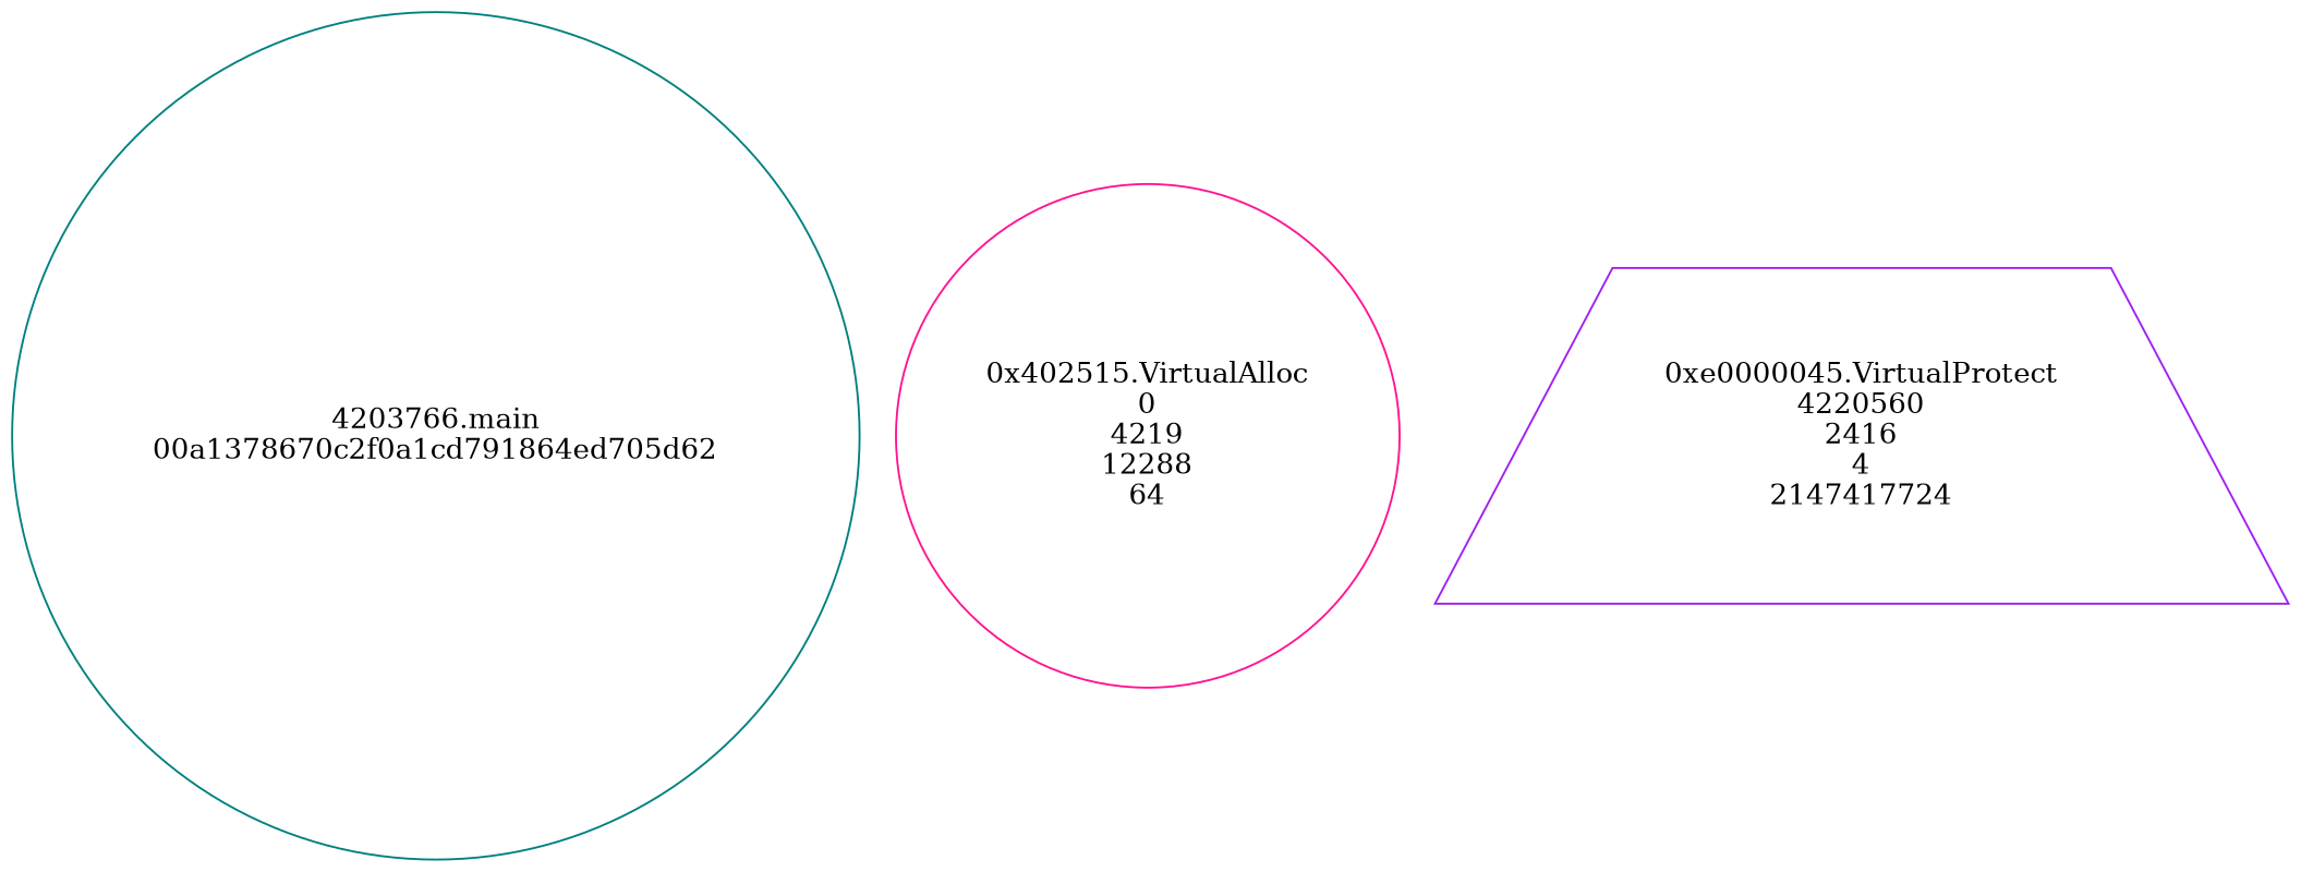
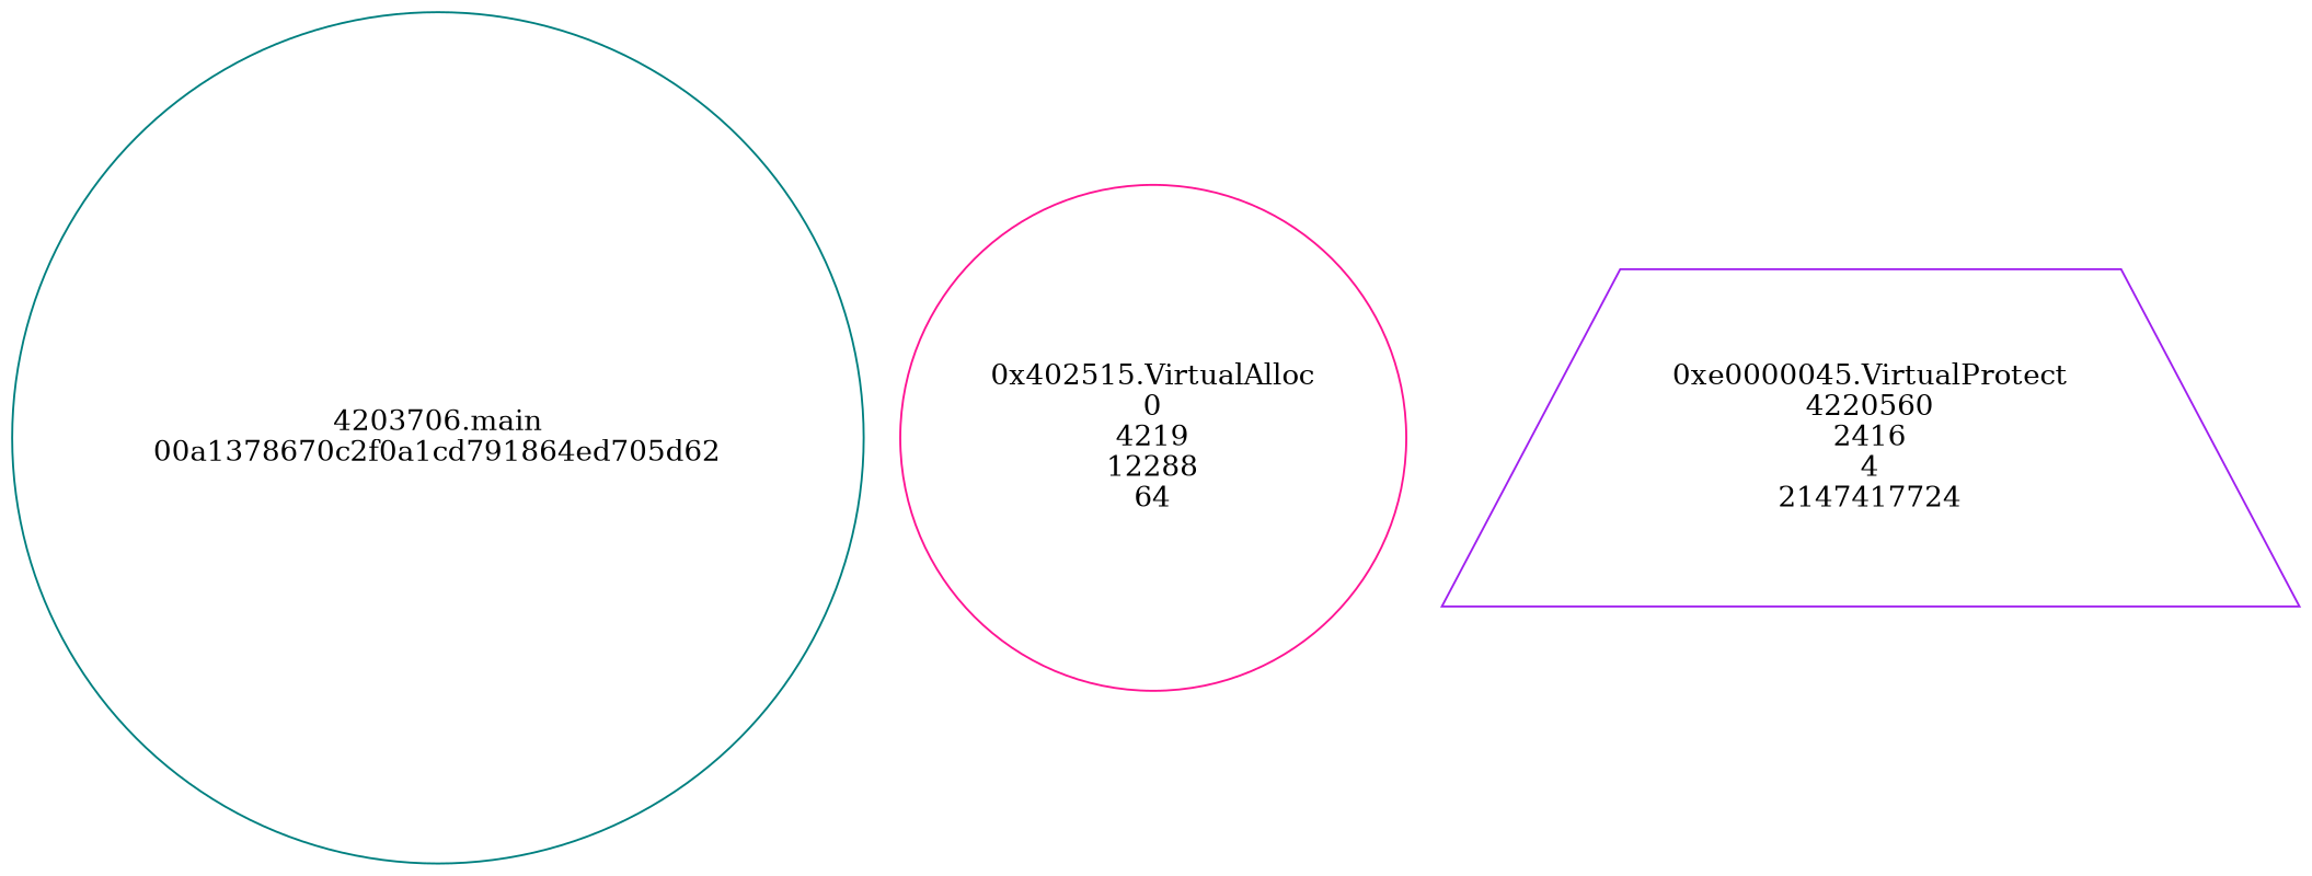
  digraph {
    node [shape=circle]
-   n1 [label="4203766.main\n00a1378670c2f0a1cd791864ed705d62" color=teal]
+   n1 [label="4203706.main\n00a1378670c2f0a1cd791864ed705d62" color=teal]
    n2 [label="0x402515.VirtualAlloc\n0\n4219\n12288\n64" color=deeppink]
    n3 [label="0xe0000045.VirtualProtect\n4220560\n2416\n4\n2147417724" color=purple shape=trapezium]
  }
